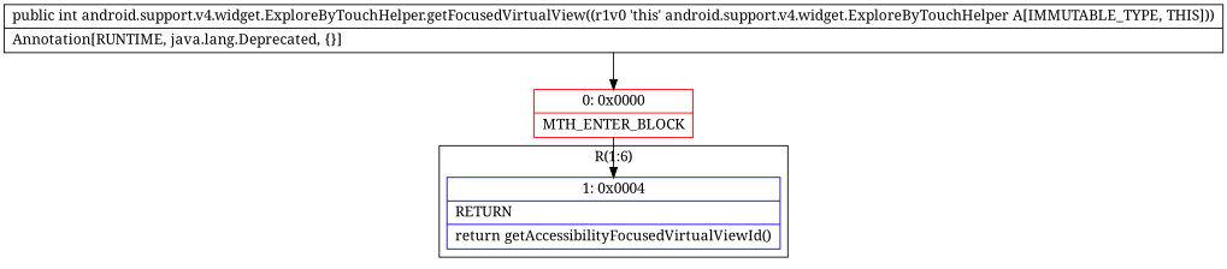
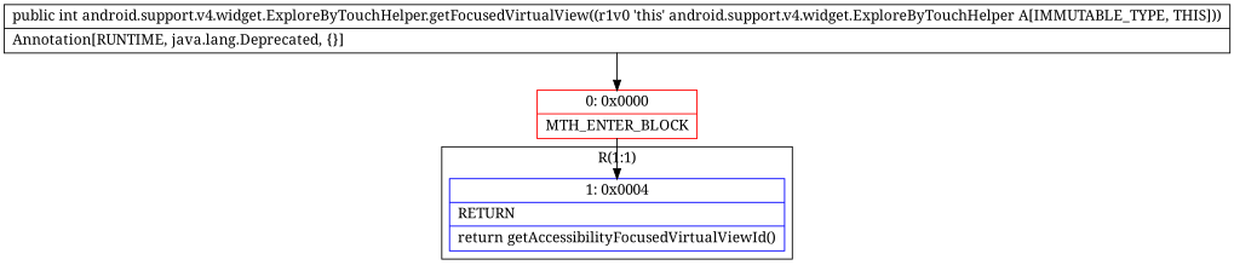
  digraph {
    fontname="Noto Serif"
    node [shape=record fontname="Noto Serif"]
    edge [fontname="Noto Serif"]
    n1 [color=blue label="{1\:\ 0x0004|RETURN\l|return getAccessibilityFocusedVirtualViewId()\l}"]
    n2 [color=red label="{0\:\ 0x0000|MTH_ENTER_BLOCK\l}"]
    n3 [label="{public int android.support.v4.widget.ExploreByTouchHelper.getFocusedVirtualView((r1v0 'this' android.support.v4.widget.ExploreByTouchHelper A[IMMUTABLE_TYPE, THIS]))  | Annotation[RUNTIME, java.lang.Deprecated, \{\}]\l}"]
    subgraph cluster_1 {
-     label="R(1:6)"
+     label="R(1:1)"
      n1
    }
    n2 -> n1
    n3 -> n2
  }
